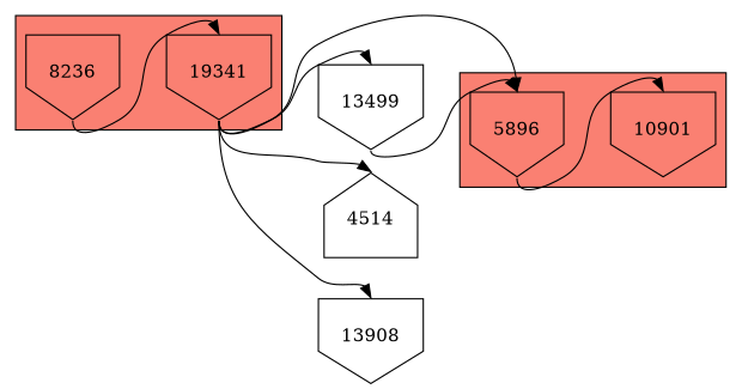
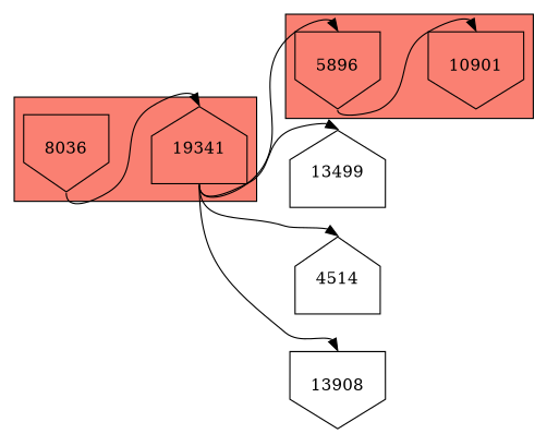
  digraph {
    rankdir=LR
    node [shape=invhouse]
    edge [headport=n tailport=s]
    5896 [height=1 width=1]
    10901 [height=1 width=1]
-   8236 [height=1 width=1]
-   19341 [height=1 width=1]
-   13499 [height=1 width=1]
+   8236 [height=1 width=1 label=8036]
+   19341 [height=1 shape=house width=1]
+   13499 [height=1 shape=house width=1]
    n6 [height=1 label=4514 shape=house width=1]
    n7 [height=1 label=13908 width=1]
    subgraph cluster_1 {
      fillcolor=salmon
      style=filled
      5896
      10901
    }
    subgraph cluster_2 {
      fillcolor=salmon
      style=filled
      8236
      19341
    }
    5896 -> 10901
    8236 -> 19341
    19341 -> 5896
    19341 -> 13499
    19341 -> n6
    19341 -> n7
-   13499 -> 5896
  }
